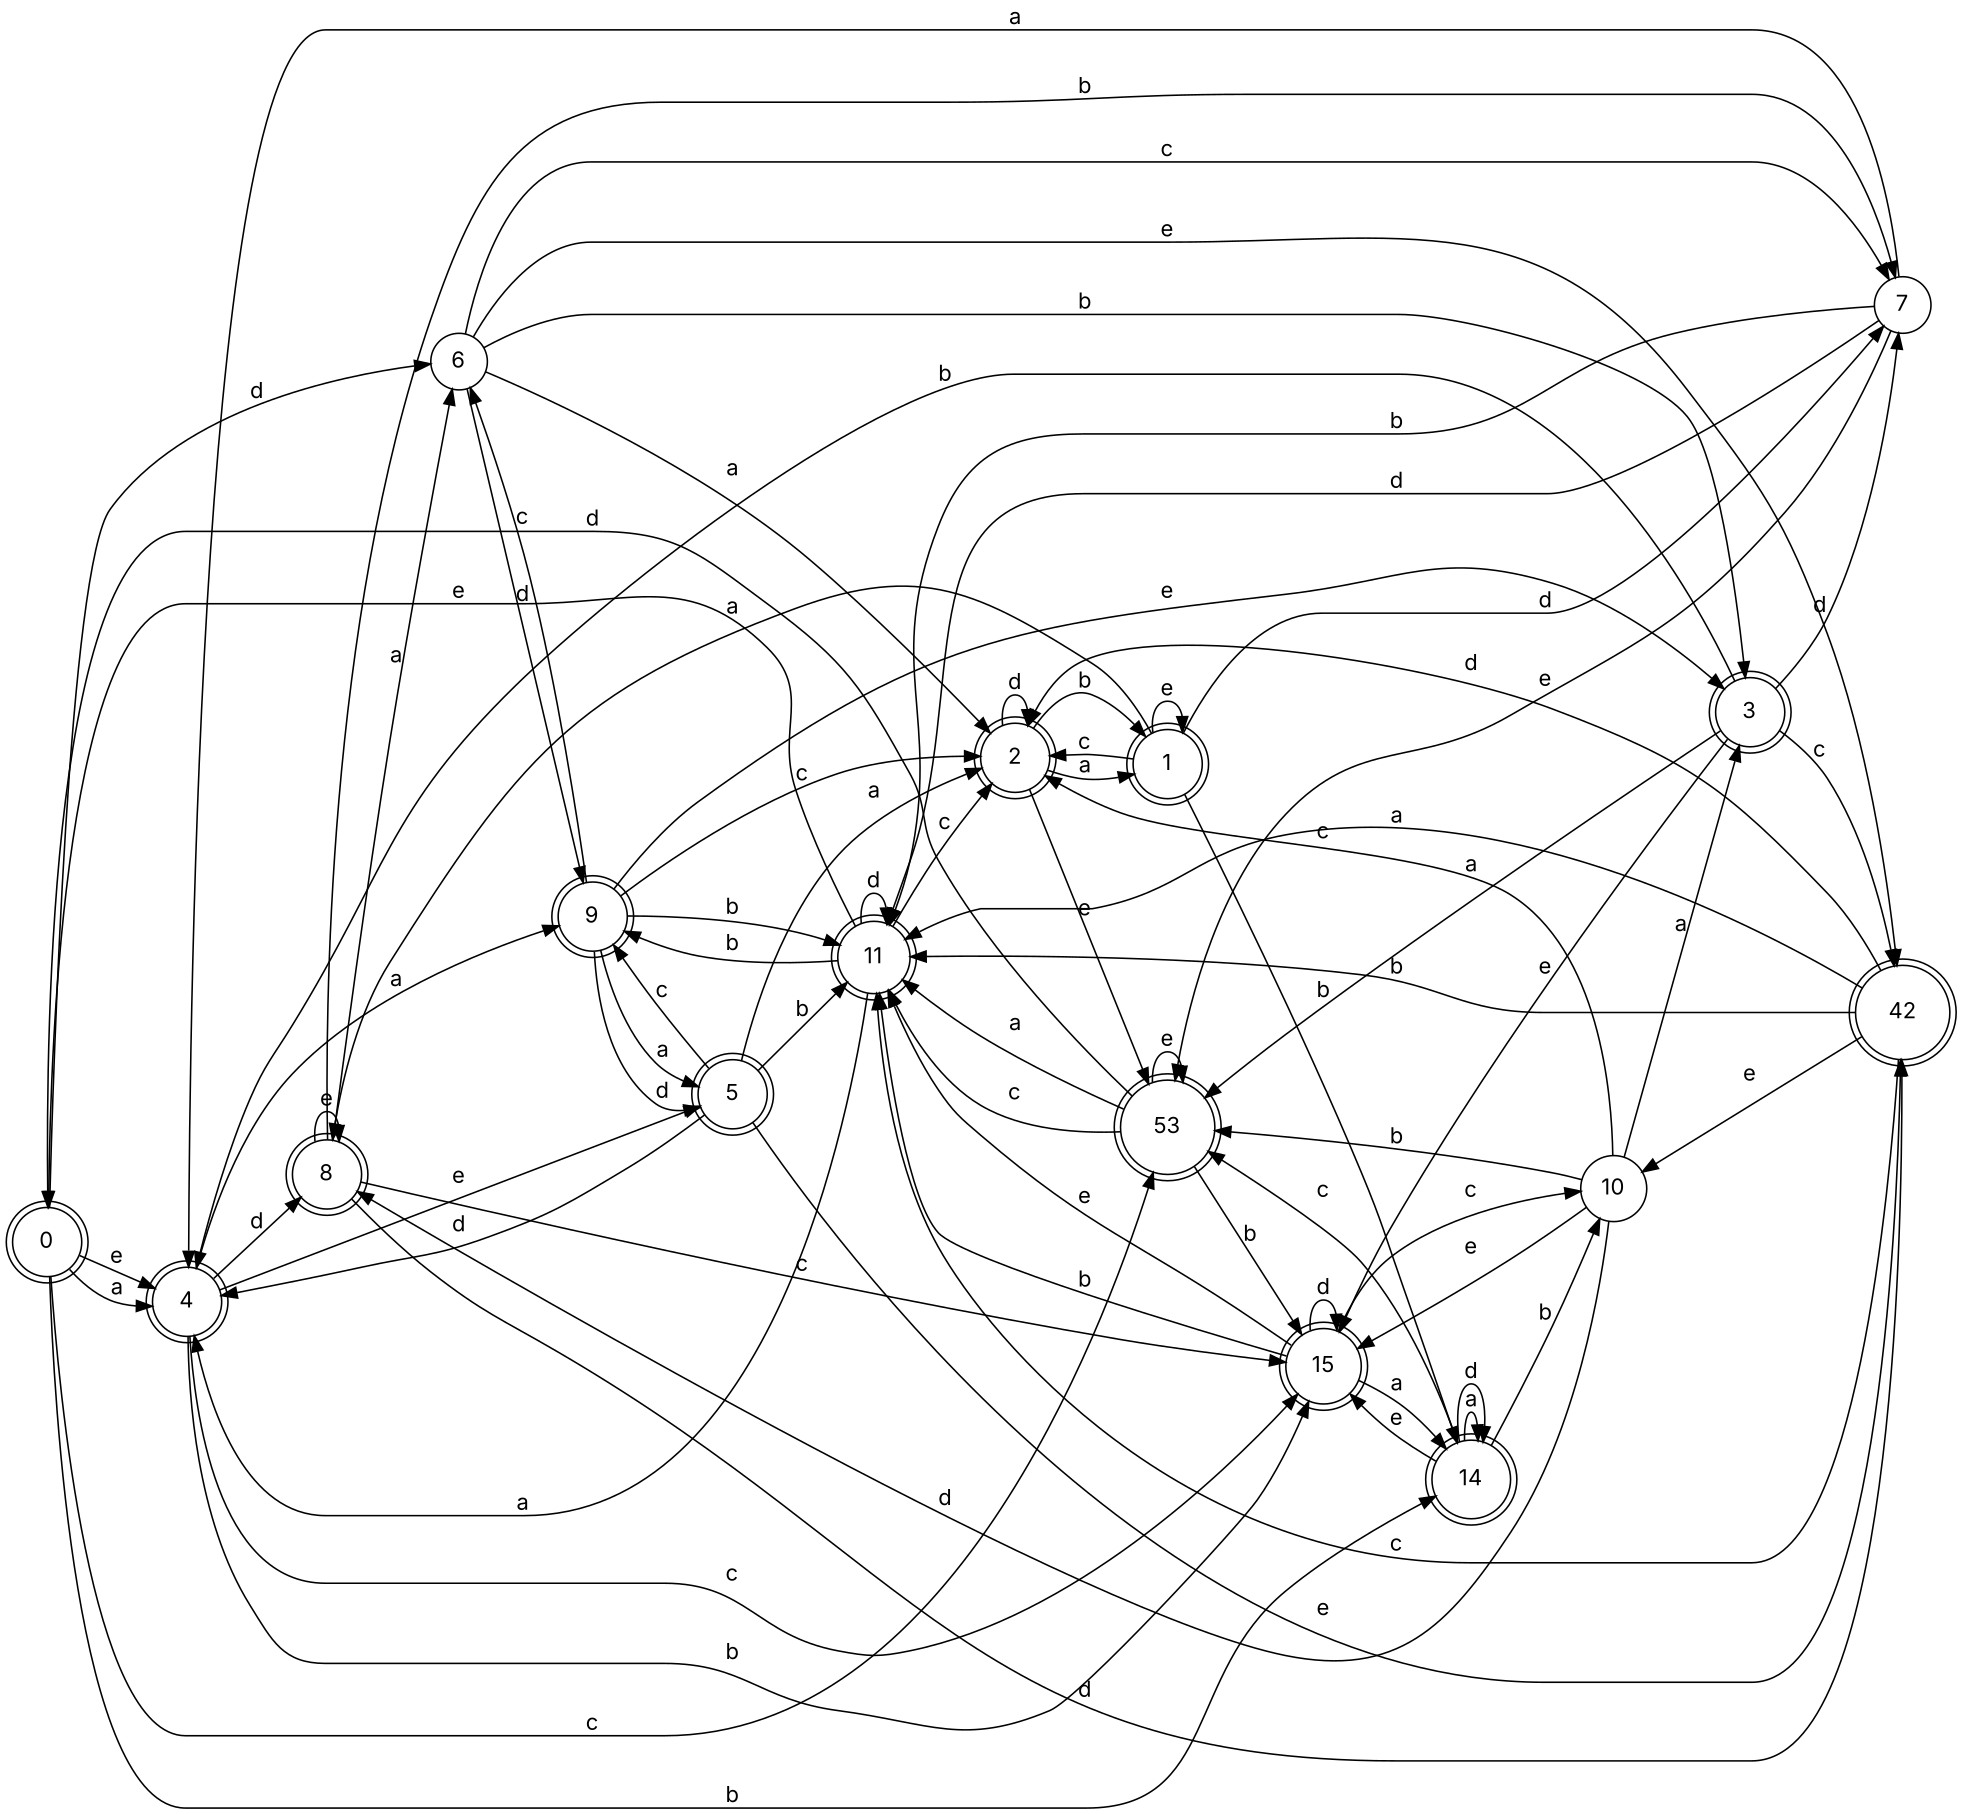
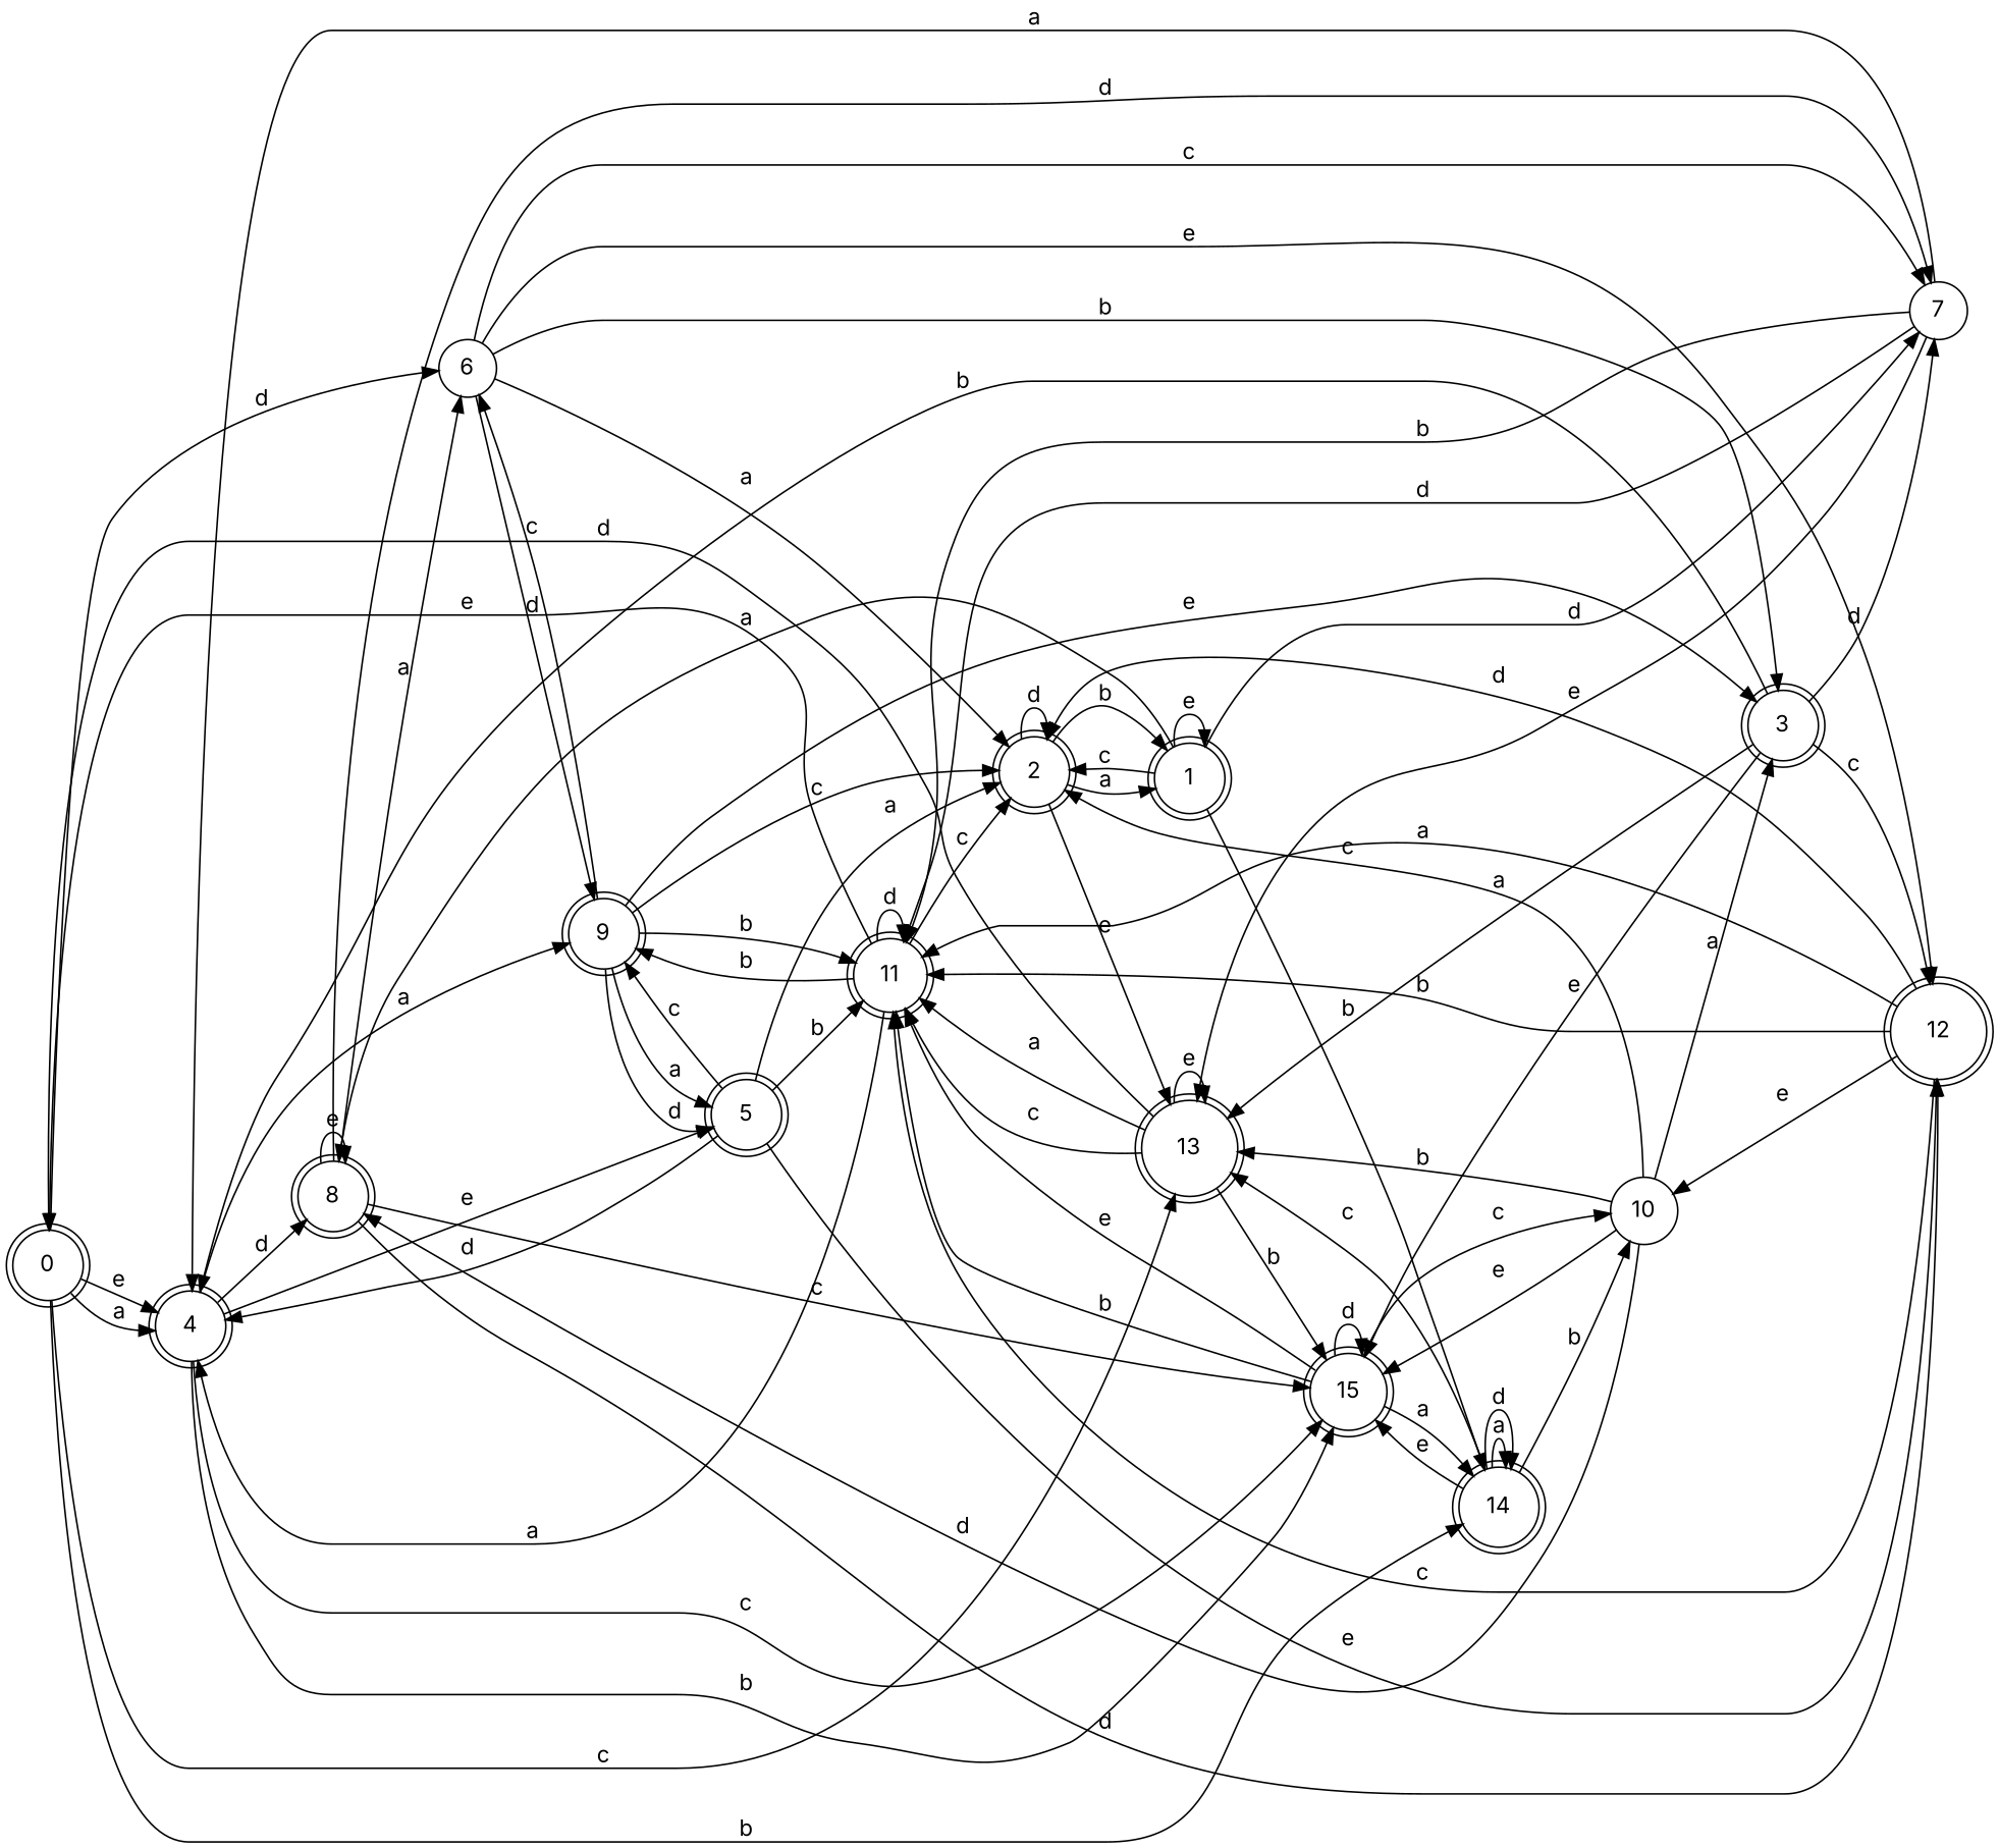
  digraph {
    fontname=Inter
    rankdir=LR
    node [color=black fillcolor=white fontname=Inter shape=doublecircle style="rounded,filled"]
    edge [fontname=Inter]
    n1 [label=0]
    n2 [label=4]
    n3 [label=6 shape=circle style=filled]
-   n4 [label=53]
+   n4 [label=13]
    n5 [label=14]
    n6 [label=8]
    n7 [label=9]
    n8 [label=15]
    n9 [label=5]
    n10 [label=2]
    n11 [label=7 shape=circle style=filled]
    n12 [label=3]
-   n13 [label=42]
+   n13 [label=12]
    n14 [label=11]
    n15 [label=10 shape=circle style=filled]
    n16 [label=1]
    n1 -> n2 [label=a]
    n1 -> n2 [label=e]
    n1 -> n3 [label=d]
    n1 -> n4 [label=c]
    n1 -> n5 [label=b]
    n2 -> n6 [label=d]
    n2 -> n7 [label=a]
    n2 -> n8 [label=b]
    n2 -> n8 [label=c]
    n2 -> n9 [label=e]
    n3 -> n7 [label=d]
    n3 -> n10 [label=a]
    n3 -> n11 [label=c]
    n3 -> n12 [label=b]
    n3 -> n13 [label=e]
    n4 -> n1 [label=d]
    n4 -> n4 [label=e]
    n4 -> n8 [label=b]
    n4 -> n14 [label=a]
    n4 -> n14 [label=c]
    n5 -> n4 [label=c]
    n5 -> n5 [label=a]
    n5 -> n5 [label=d]
    n5 -> n8 [label=e]
    n5 -> n15 [label=b]
    n6 -> n3 [label=a]
    n6 -> n6 [label=e]
    n6 -> n8 [label=c]
-   n6 -> n11 [label=b]
+   n6 -> n11 [label=d]
    n6 -> n13 [label=d]
    n7 -> n3 [label=c]
    n7 -> n9 [label=a]
    n7 -> n9 [label=d]
    n7 -> n10 [label=c]
    n7 -> n12 [label=e]
    n7 -> n14 [label=b]
    n8 -> n5 [label=a]
    n8 -> n8 [label=d]
    n8 -> n14 [label=b]
    n8 -> n14 [label=e]
    n8 -> n15 [label=c]
    n9 -> n2 [label=d]
    n9 -> n7 [label=c]
    n9 -> n10 [label=a]
    n9 -> n13 [label=e]
    n9 -> n14 [label=b]
    n10 -> n4 [label=e]
    n10 -> n10 [label=d]
    n10 -> n16 [label=a]
    n10 -> n16 [label=b]
    n11 -> n2 [label=a]
    n11 -> n4 [label=e]
    n11 -> n14 [label=b]
    n11 -> n14 [label=d]
    n12 -> n2 [label=b]
    n12 -> n4 [label=a]
    n12 -> n8 [label=e]
    n12 -> n11 [label=d]
    n12 -> n13 [label=c]
    n13 -> n10 [label=d]
    n13 -> n14 [label=a]
    n13 -> n14 [label=b]
    n13 -> n14 [label=c]
    n13 -> n15 [label=e]
    n14 -> n1 [label=e]
    n14 -> n2 [label=a]
    n14 -> n7 [label=b]
    n14 -> n10 [label=c]
    n14 -> n14 [label=d]
    n15 -> n4 [label=b]
    n15 -> n6 [label=d]
    n15 -> n8 [label=e]
    n15 -> n10 [label=c]
    n15 -> n12 [label=a]
    n16 -> n5 [label=b]
    n16 -> n6 [label=a]
    n16 -> n10 [label=c]
    n16 -> n11 [label=d]
    n16 -> n16 [label=e]
  }
